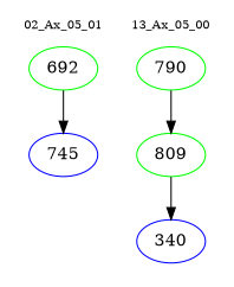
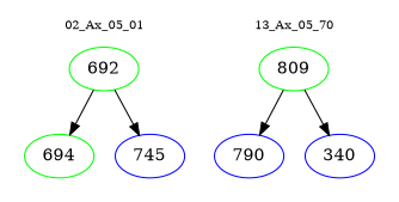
  digraph {
    node [color=green]
    edge [color=black]
    n1 [label=692]
+   n2 [label=694]
    n3 [color=blue label=745]
    n4 [label=809]
-   n5 [label=790]
+   n5 [color=blue label=790]
    n6 [color=blue label=340]
    subgraph cluster_1 {
      color=white
      fontsize=10
      label="02_Ax_05_01"
      n1
+     n2
      n3
    }
    subgraph cluster_2 {
      color=white
      fontsize=10
-     label="13_Ax_05_00"
+     label="13_Ax_05_70"
      n4
      n5
      n6
    }
+   n1 -> n2
    n1 -> n3
-   n5 -> n4
+   n4 -> n5
    n4 -> n6
  }
